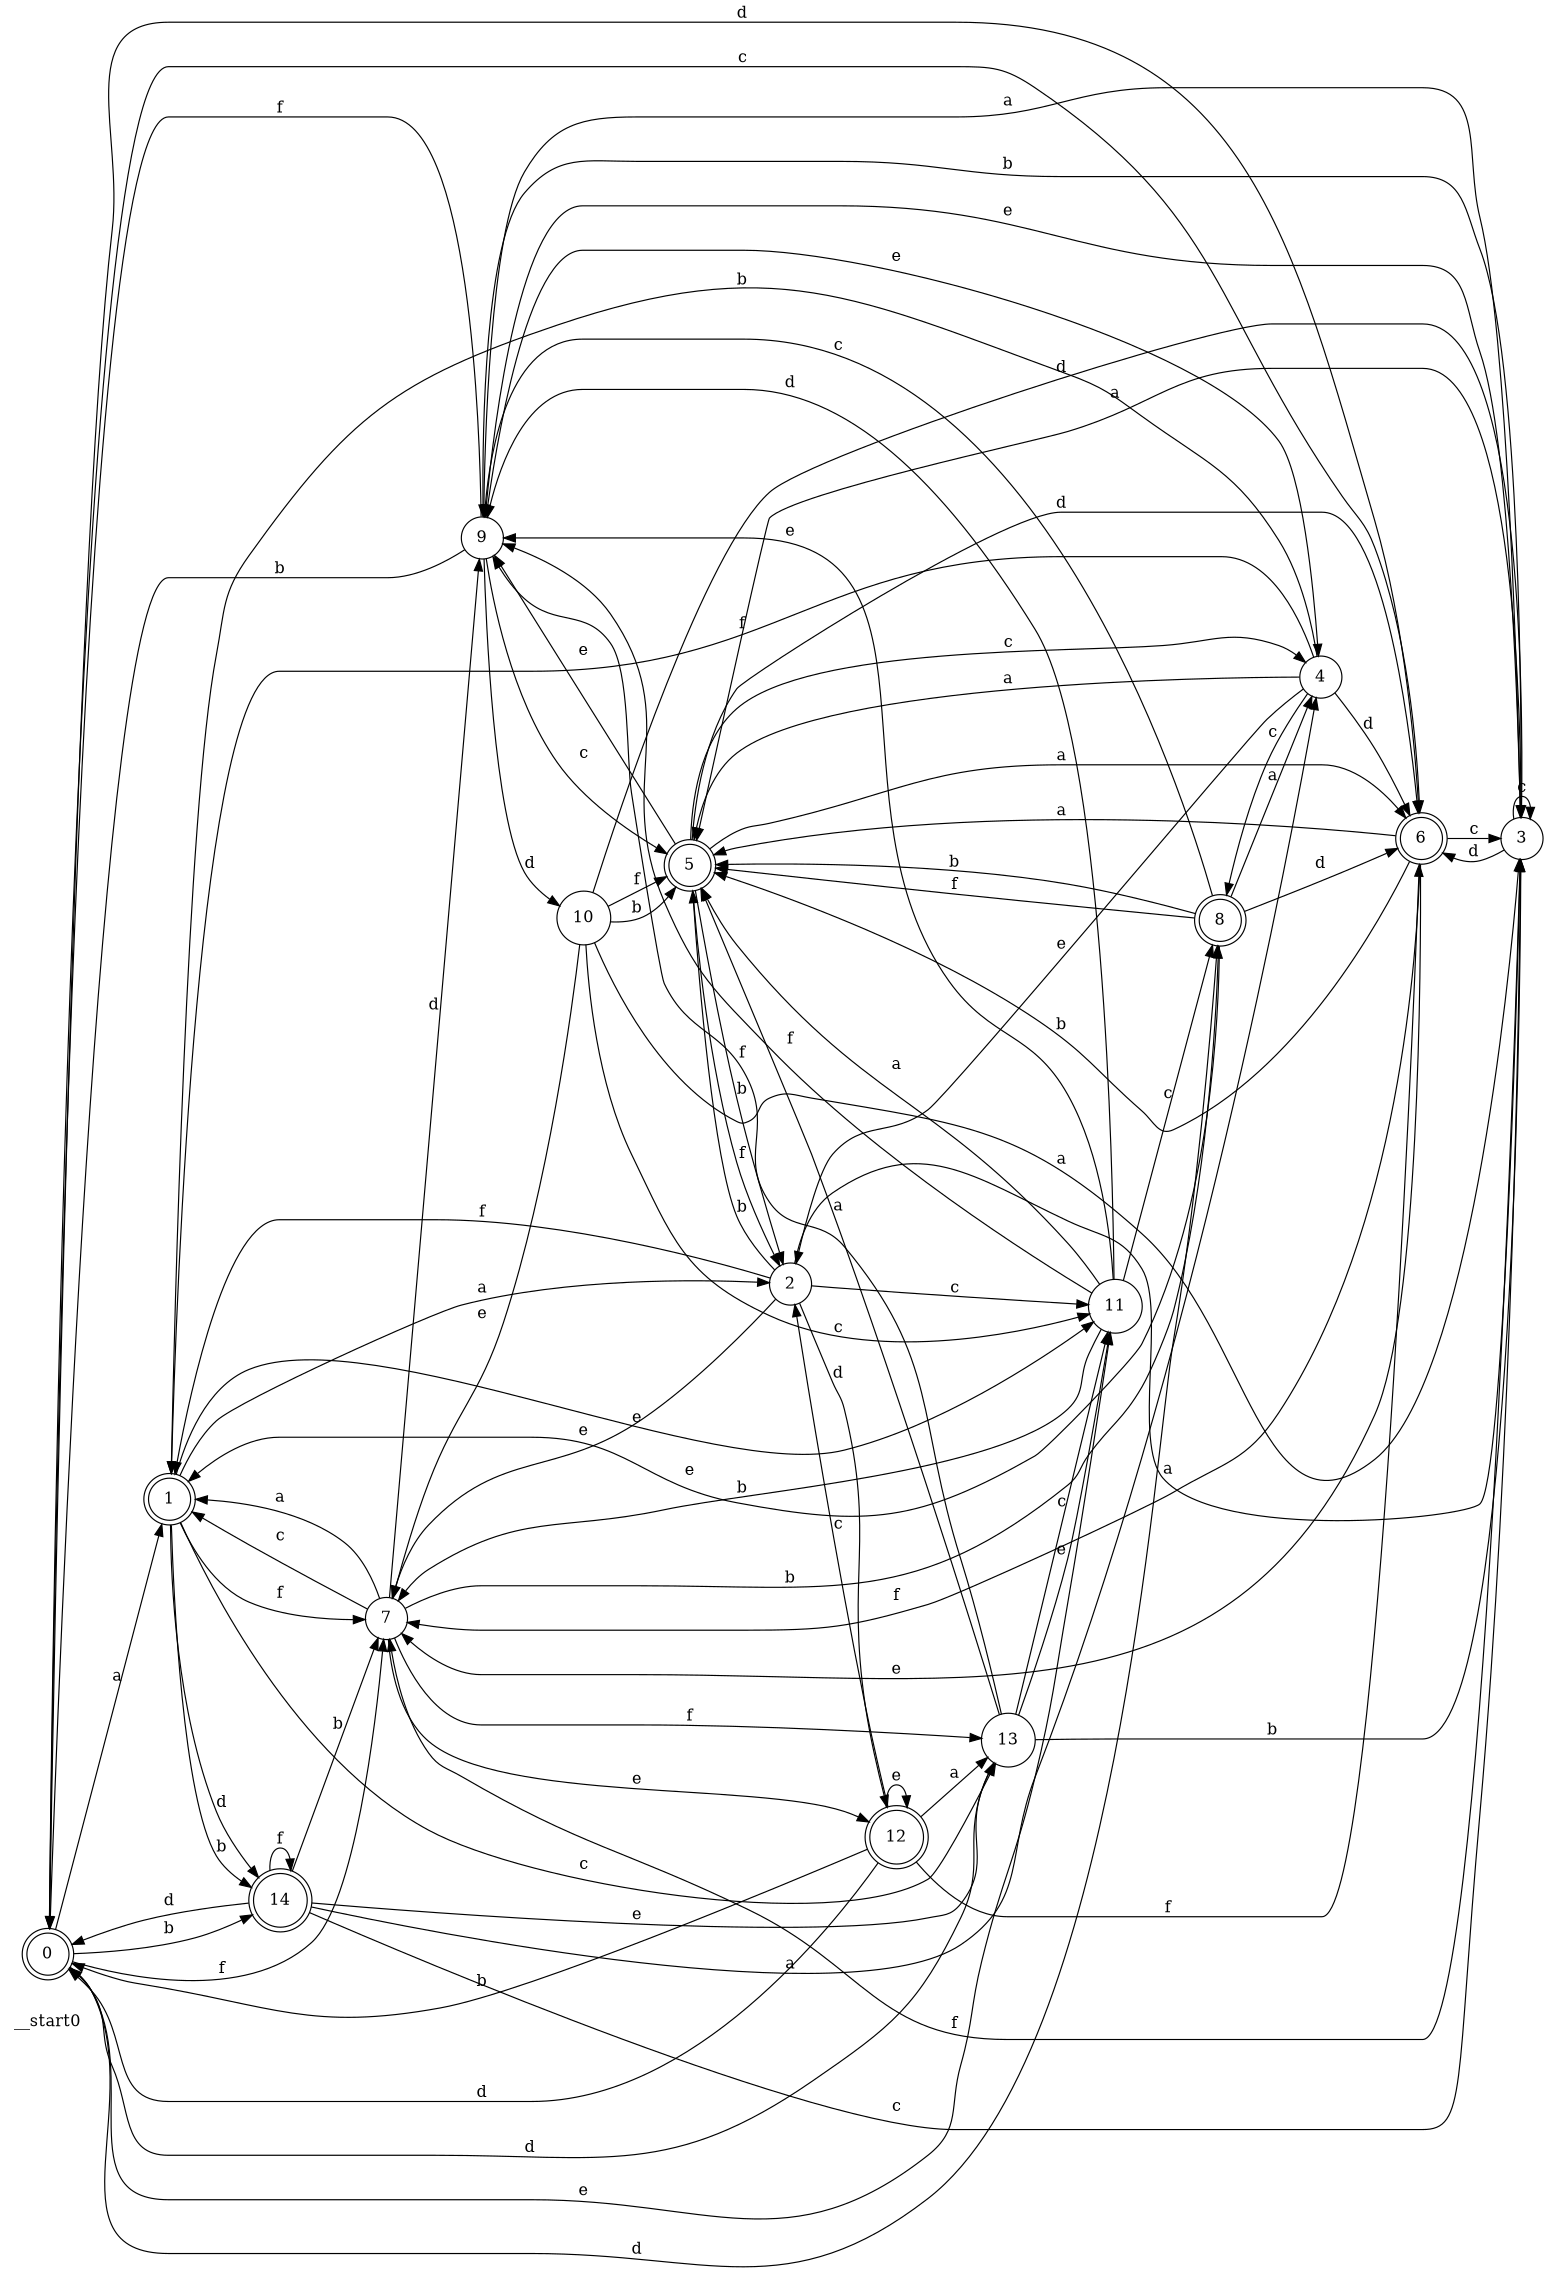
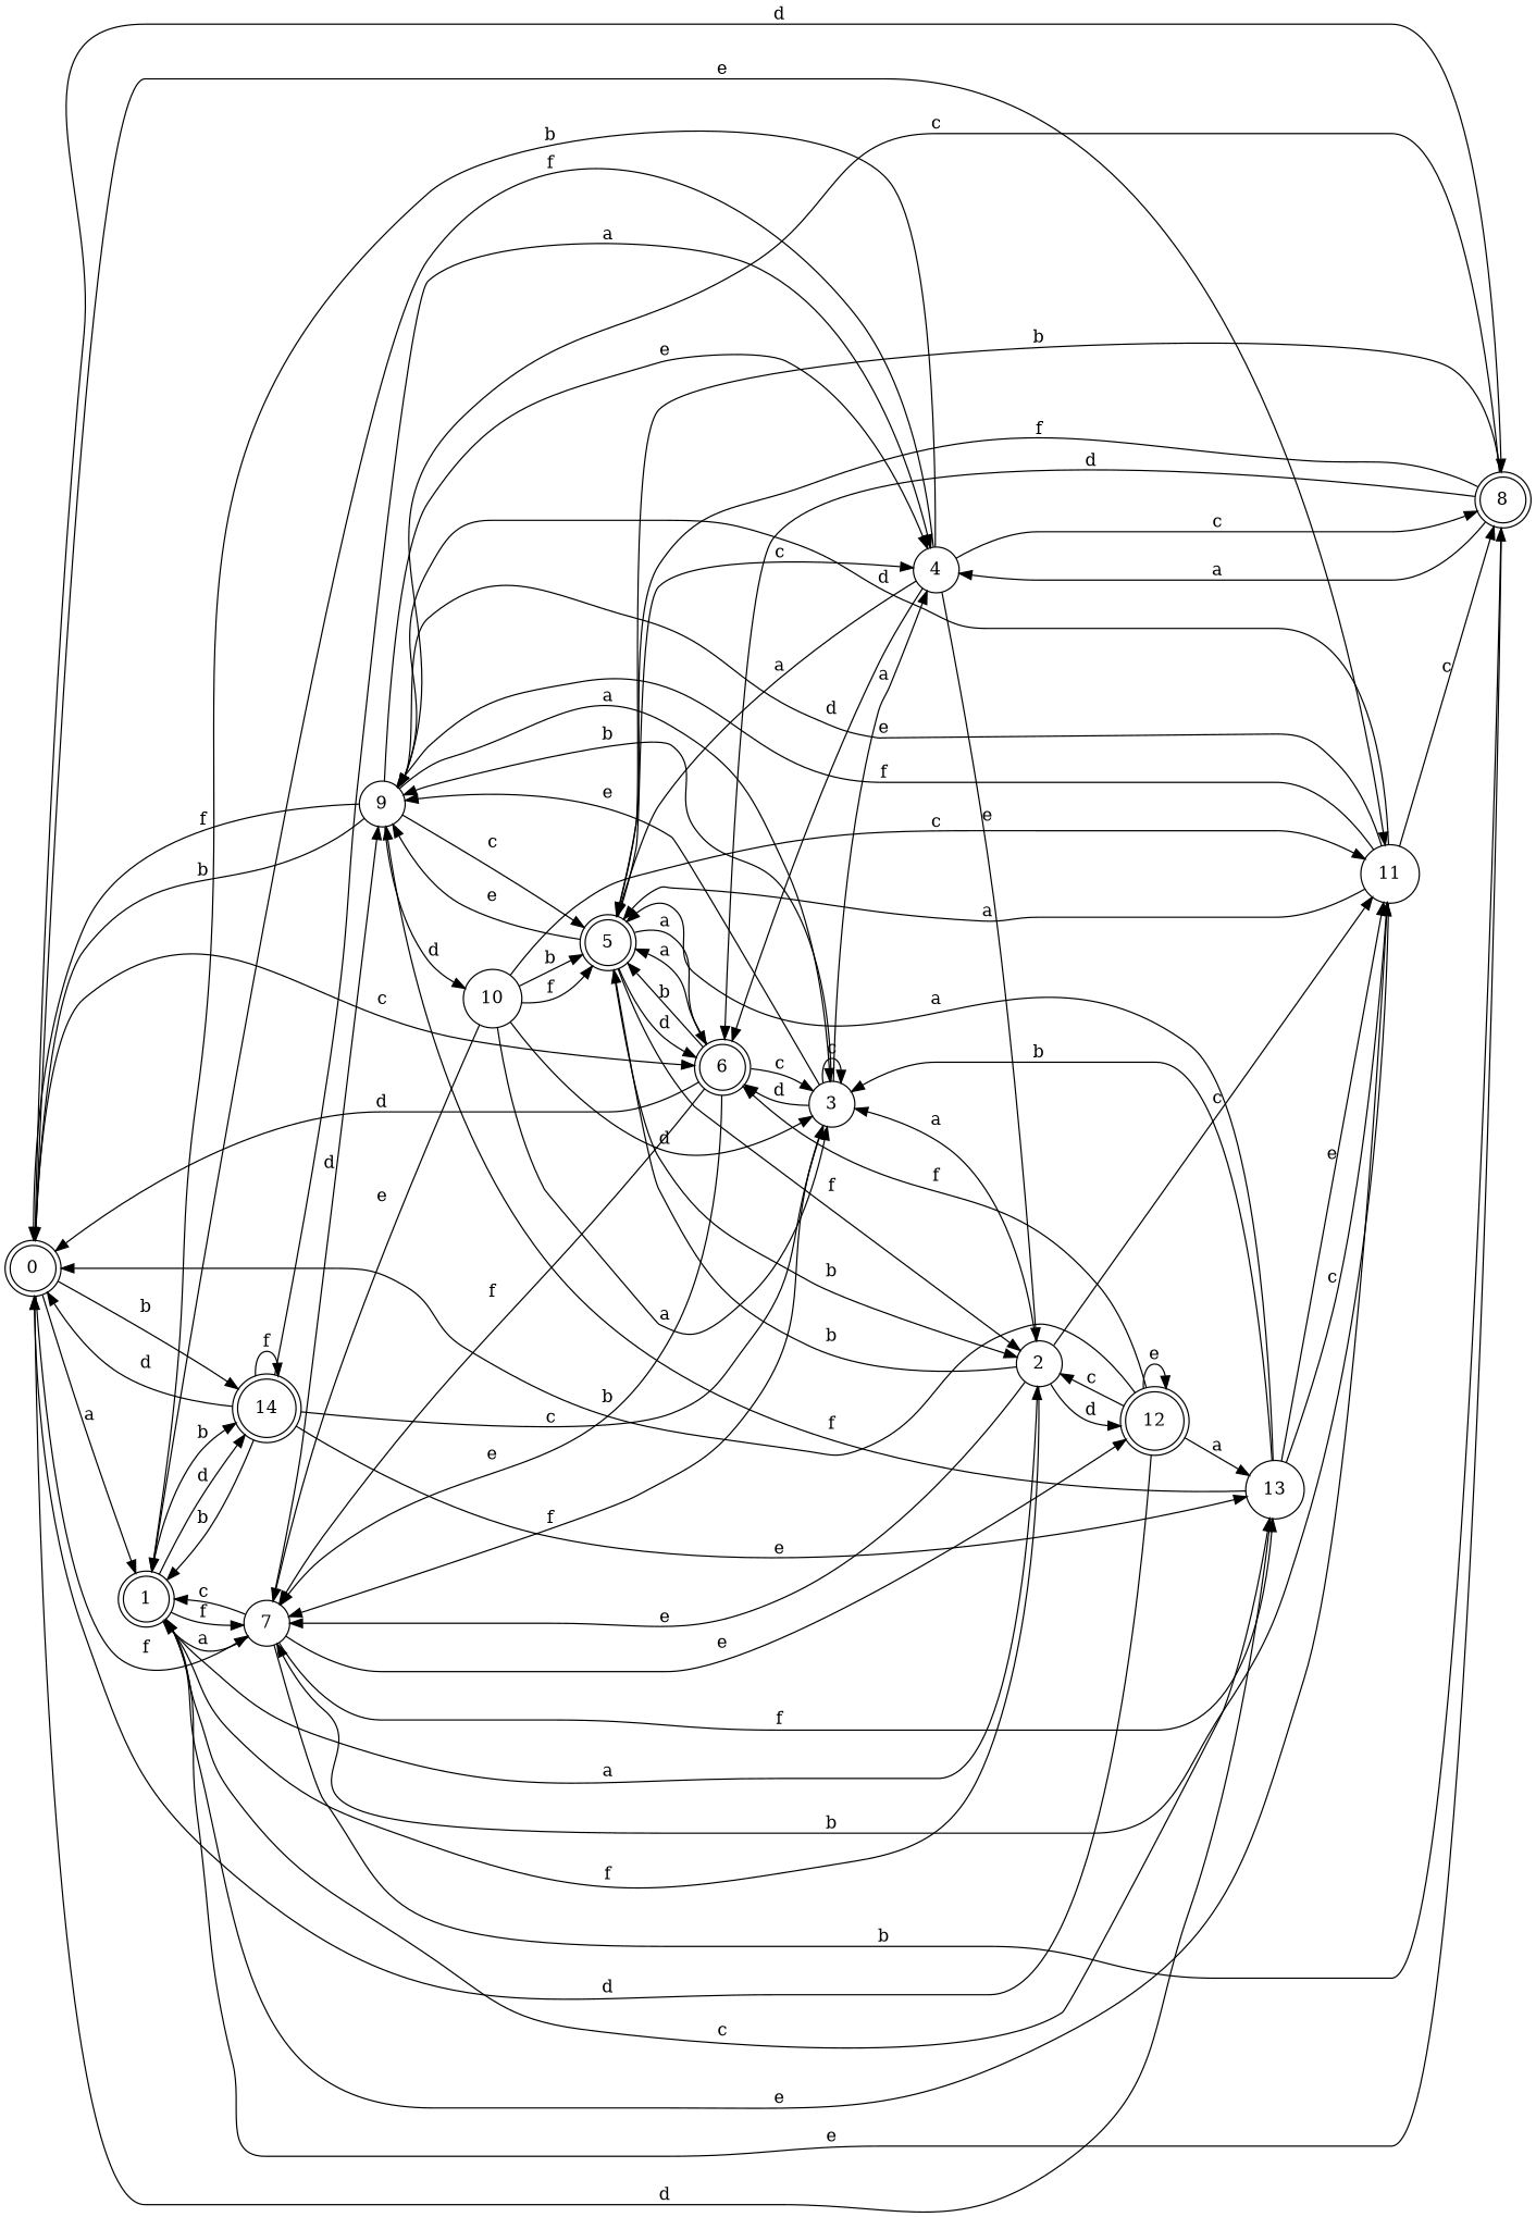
  digraph {
    rankdir=LR
    node [shape=circle color=black fillcolor=white style="rounded,filled"]
-   __start0 [shape=none color="" fillcolor="" style=""]
    n2 [label=0 shape=doublecircle]
    n3 [label=1 shape=doublecircle]
    n4 [label=6 shape=doublecircle]
    n5 [label=7 style=filled]
    n6 [label=8 shape=doublecircle]
    n7 [label=11 style=filled]
    n8 [label=14 shape=doublecircle]
    n9 [label=2 style=filled]
    n10 [label=13 style=filled]
    n11 [label=3]
    n12 [label=5 shape=doublecircle]
    n13 [label=12 shape=doublecircle]
    n14 [label=9 style=filled]
    n15 [label=4 style=filled]
    n16 [label=10 style=filled]
    n2 -> n3 [label=a]
    n2 -> n4 [label=c]
    n2 -> n5 [label=f]
    n2 -> n6 [label=d]
    n2 -> n7 [label=e]
    n2 -> n8 [label=b]
    n3 -> n5 [label=f]
    n3 -> n7 [label=e]
    n3 -> n8 [label=b]
    n3 -> n8 [label=d]
    n3 -> n9 [label=a]
    n3 -> n10 [label=c]
    n4 -> n2 [label=d]
    n4 -> n5 [label=e]
    n4 -> n5 [label=f]
    n4 -> n11 [label=c]
    n4 -> n12 [label=a]
    n4 -> n12 [label=b]
    n5 -> n3 [label=a]
    n5 -> n3 [label=c]
    n5 -> n6 [label=b]
    n5 -> n10 [label=f]
    n5 -> n13 [label=e]
    n5 -> n14 [label=d]
    n6 -> n3 [label=e]
    n6 -> n4 [label=d]
    n6 -> n12 [label=b]
    n6 -> n12 [label=f]
    n6 -> n14 [label=c]
    n6 -> n15 [label=a]
    n7 -> n5 [label=b]
    n7 -> n6 [label=c]
    n7 -> n12 [label=a]
    n7 -> n14 [label=d]
    n7 -> n14 [label=e]
    n7 -> n14 [label=f]
    n8 -> n2 [label=d]
-   n8 -> n5 [label=b]
+   n8 -> n3 [label=b]
    n8 -> n8 [label=f]
    n8 -> n10 [label=e]
    n8 -> n11 [label=c]
    n8 -> n15 [label=a]
    n9 -> n3 [label=f]
    n9 -> n5 [label=e]
    n9 -> n7 [label=c]
    n9 -> n11 [label=a]
    n9 -> n12 [label=b]
    n9 -> n13 [label=d]
    n10 -> n2 [label=d]
    n10 -> n7 [label=c]
    n10 -> n7 [label=e]
    n10 -> n11 [label=b]
    n10 -> n12 [label=a]
    n10 -> n14 [label=f]
    n11 -> n4 [label=d]
    n11 -> n5 [label=f]
    n11 -> n11 [label=c]
    n11 -> n14 [label=b]
    n11 -> n14 [label=e]
-   n11 -> n12 [label=a]
+   n11 -> n15 [label=a]
    n12 -> n4 [label=a]
    n12 -> n4 [label=d]
    n12 -> n9 [label=b]
    n12 -> n9 [label=f]
    n12 -> n14 [label=e]
    n12 -> n15 [label=c]
    n13 -> n2 [label=b]
    n13 -> n2 [label=d]
    n13 -> n4 [label=f]
    n13 -> n9 [label=c]
    n13 -> n10 [label=a]
    n13 -> n13 [label=e]
    n14 -> n2 [label=b]
    n14 -> n2 [label=f]
    n14 -> n11 [label=a]
    n14 -> n12 [label=c]
    n14 -> n15 [label=e]
    n14 -> n16 [label=d]
    n15 -> n3 [label=b]
    n15 -> n3 [label=f]
    n15 -> n4 [label=d]
    n15 -> n6 [label=c]
    n15 -> n9 [label=e]
    n15 -> n12 [label=a]
    n16 -> n5 [label=e]
    n16 -> n7 [label=c]
    n16 -> n11 [label=a]
    n16 -> n11 [label=d]
    n16 -> n12 [label=b]
    n16 -> n12 [label=f]
  }
